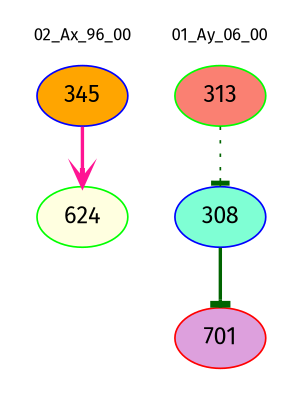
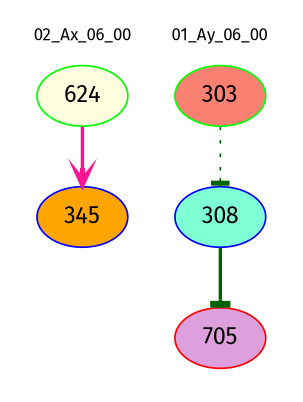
  digraph {
    fontname="Fira Sans"
    node [color=blue fontname="Fira Sans" style=filled]
    edge [arrowhead=tee color=darkgreen fontname="Fira Sans" style=bold]
    n1 [fillcolor=orange label=345]
    n2 [color=green fillcolor=lightyellow label=624]
-   n3 [color=green fillcolor=salmon label=313]
+   n3 [color=green fillcolor=salmon label=303]
    n4 [fillcolor=aquamarine label=308]
-   n5 [color=red fillcolor=plum label=701]
+   n5 [color=red fillcolor=plum label=705]
    subgraph cluster_1 {
      color=white
      fontsize=10
-     label="02_Ax_96_00"
+     label="02_Ax_06_00"
      n1
      n2
    }
    subgraph cluster_2 {
      color=white
      fontsize=10
      label="01_Ay_06_00"
      n3
      n4
      n5
    }
-   n1 -> n2 [arrowhead=vee color=deeppink]
+   n2 -> n1 [arrowhead=vee color=deeppink]
    n3 -> n4 [style=dotted]
    n4 -> n5
  }
